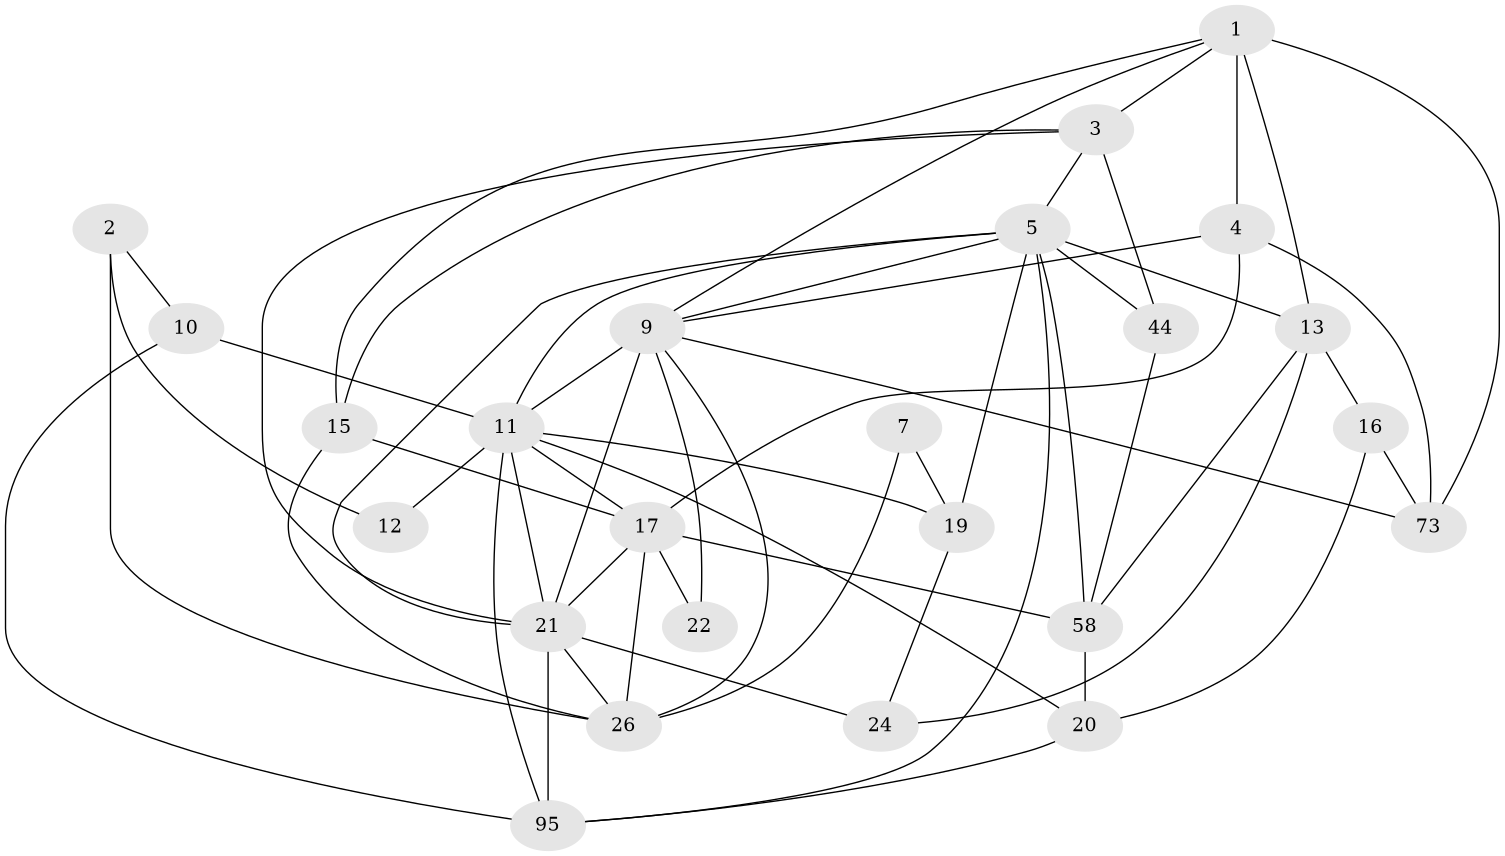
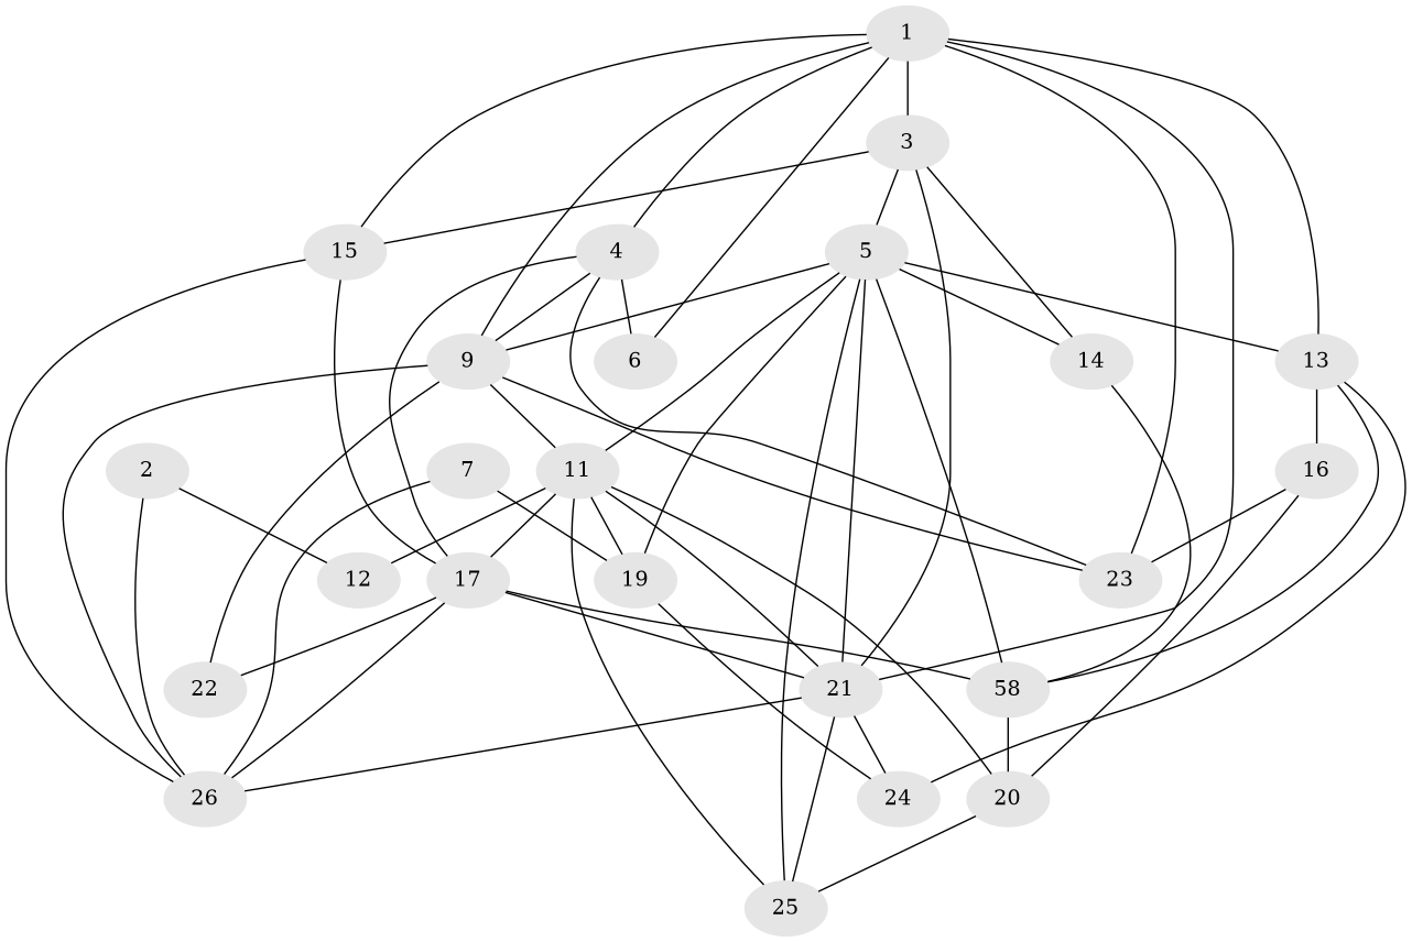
  graph {
    node [color=gray90 style=filled]
    edge [weight=1.0]
    1
    3
    4
+   6
    9
    13
    15
    21
-   23 [label=73]
+   23
    5
-   14 [label=44]
+   14
    17
    26
    11
    22
    n16 [label=58]
    16
    24
-   25 [label=95]
+   25
    2
-   10
    12
    19
    20
    7
    1 -- 3 [weight=2.0]
    1 -- 4 [weight=2.0]
+   1 -- 6
    1 -- 9
    1 -- 13 [weight=2.0]
    1 -- 15
-   9 -- 21 [weight=2.0]
+   1 -- 21 [weight=2.0]
    1 -- 23
    3 -- 15
    3 -- 21
    3 -- 5
    3 -- 14
+   4 -- 6 [weight=2.0]
    4 -- 9
    4 -- 23
    4 -- 17 [weight=2.0]
    9 -- 23
    9 -- 26
    9 -- 11 [weight=2.0]
    9 -- 22
    13 -- n16
    13 -- 16
    13 -- 24
    15 -- 17
    15 -- 26
    21 -- 26
    21 -- 24
    21 -- 25
    5 -- 9
    5 -- 13
    5 -- 21 [weight=2.0]
    5 -- 14
    5 -- 11 [weight=2.0]
    5 -- n16 [weight=3.0]
    5 -- 25
    5 -- 19
    14 -- n16
    17 -- 21 [weight=2.0]
    17 -- 26
    17 -- 22
    17 -- n16 [weight=2.0]
    11 -- 21 [weight=2.0]
    11 -- 17
    11 -- 25
    11 -- 12
    11 -- 19
    11 -- 20
    n16 -- 20 [weight=2.0]
    16 -- 23
    16 -- 20
    2 -- 26
-   2 -- 10
    2 -- 12
-   10 -- 11
-   10 -- 25
    19 -- 24
    20 -- 25
    7 -- 26
    7 -- 19
  }
